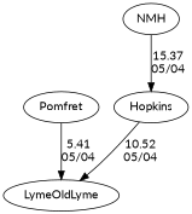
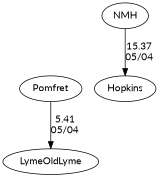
  digraph {
    fontname=Lato
    node [fontname=Lato]
    edge [fontname=Lato random=random]
    Pomfret
    LymeOldLyme
    NMH
    Hopkins
    Pomfret -> LymeOldLyme [label="5.41\n05/04" weight=95]
    NMH -> Hopkins [label="15.37\n05/04" weight=85]
-   Hopkins -> LymeOldLyme [label="10.52\n05/04" weight=90]
  }
